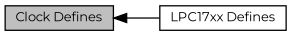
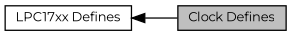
  digraph {
    rankdir=LR
    fontname=Montserrat
    node [color=black fontname=Montserrat fontsize=10 shape=record style=filled]
    n1 [fillcolor=grey75 fontcolor=black height=0.2 label="Clock Defines" width=0.4]
    n2 [fillcolor=white height=0.2 label="LPC17xx Defines" width=0.4]
-   n1 -> n2 [dir=back fontname=Montserrat fontsize=10 labelfontname=Helvetica labelfontsize=10 shape=plaintext style=solid]
+   n2 -> n1 [dir=back fontname=Montserrat fontsize=10 labelfontname=Helvetica labelfontsize=10 shape=plaintext style=solid]
  }
